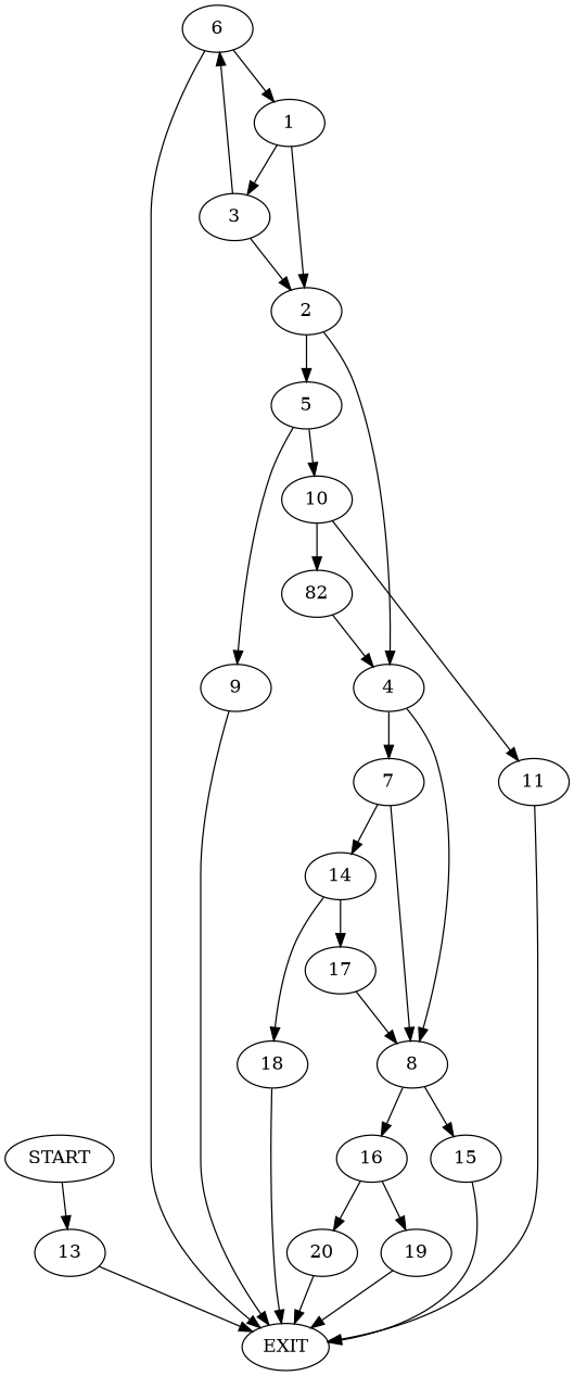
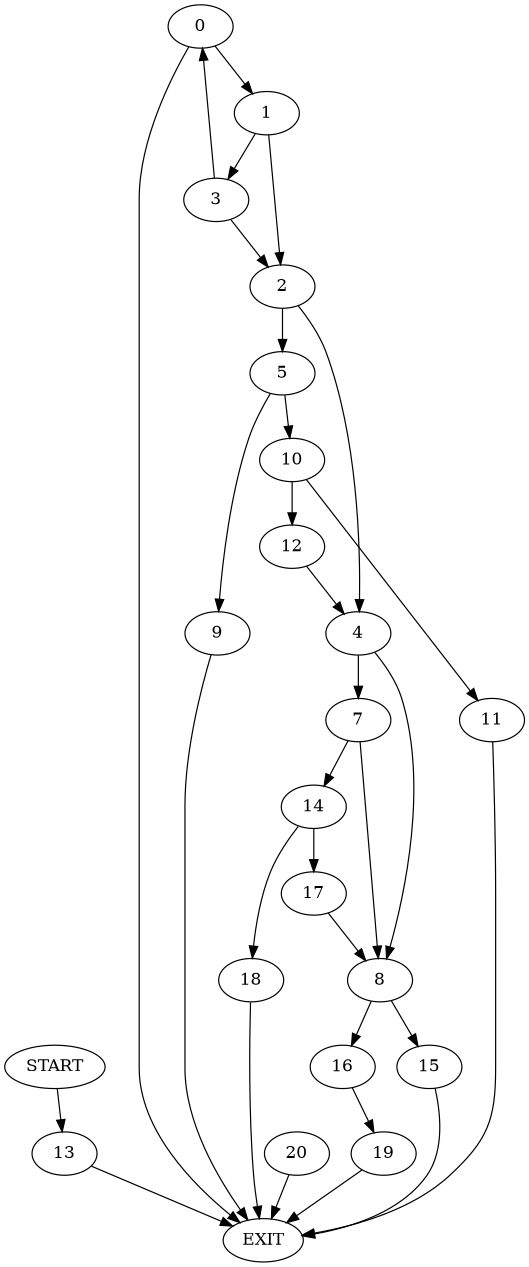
  digraph {
    n1 [label=START]
    13
    1
    2
    3
    n6 [label=EXIT]
    4
    5
-   6
+   6 [label=0]
    7
    8
    9
    10
    14
    15
    16
    11
-   12 [label=82]
+   12
    17
    18
    19
    20
    n1 -> 13
    13 -> n6
    1 -> 2
    1 -> 3
    2 -> 4
    2 -> 5
    3 -> 2
    3 -> 6
    4 -> 7
    4 -> 8
    5 -> 9
    5 -> 10
    6 -> 1
    6 -> n6
    7 -> 8
    7 -> 14
    8 -> 15
    8 -> 16
    9 -> n6
    10 -> 11
    10 -> 12
    14 -> 17
    14 -> 18
    15 -> n6
    16 -> 19
-   16 -> 20
    11 -> n6
    12 -> 4
    17 -> 8
    18 -> n6
    19 -> n6
    20 -> n6
  }
